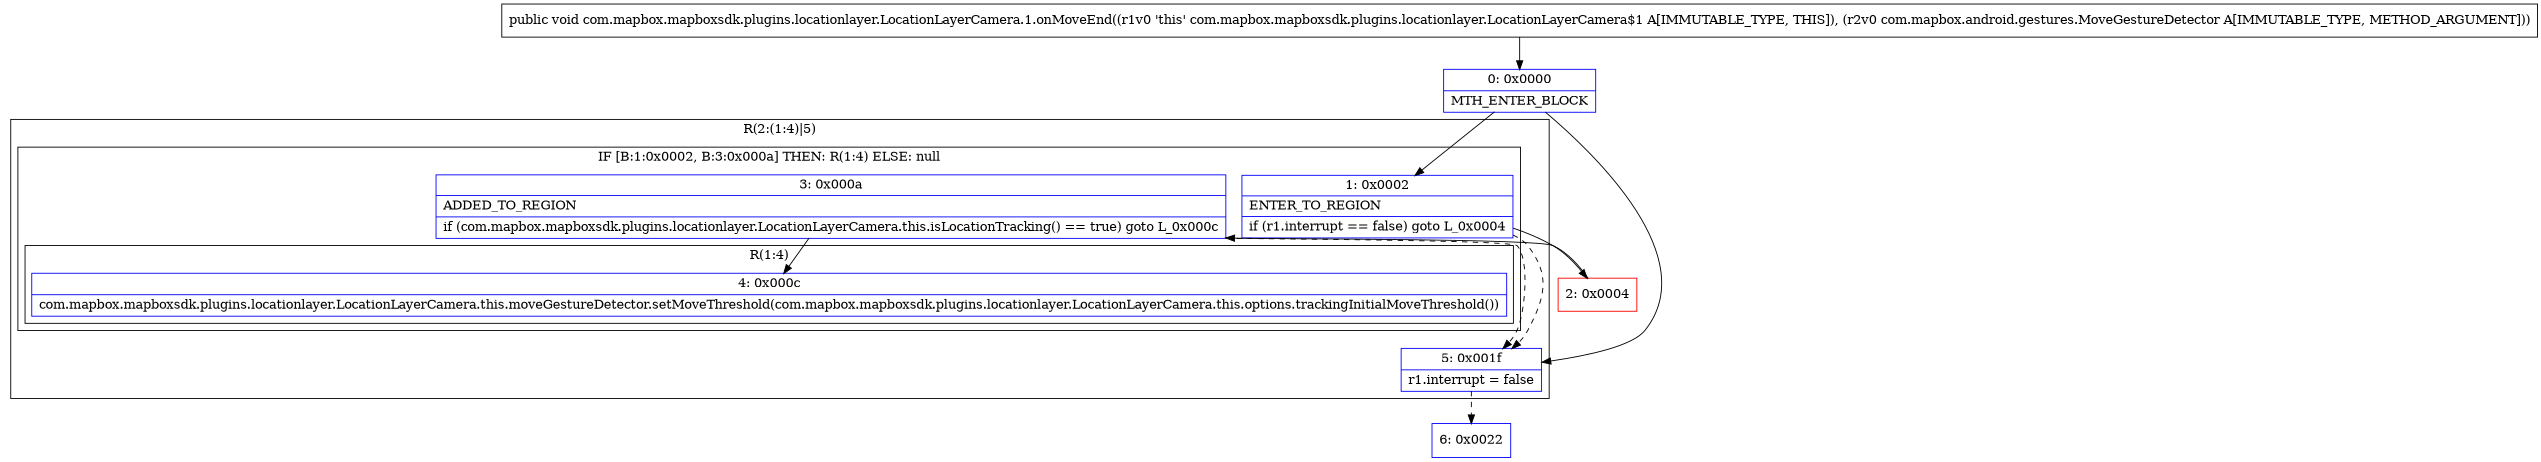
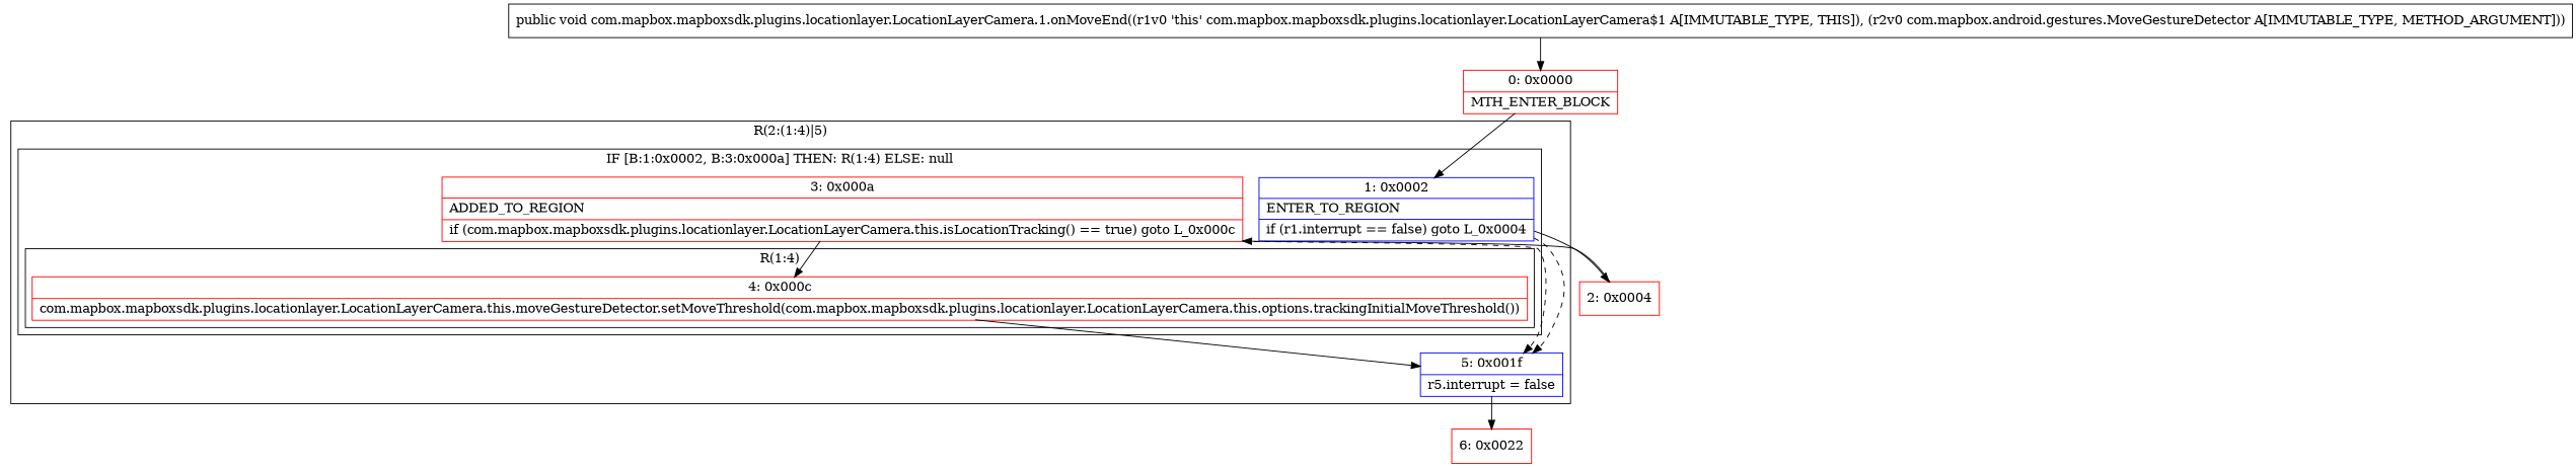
  digraph {
    node [color=blue shape=record]
-   n1 [label="{4\:\ 0x000c|com.mapbox.mapboxsdk.plugins.locationlayer.LocationLayerCamera.this.moveGestureDetector.setMoveThreshold(com.mapbox.mapboxsdk.plugins.locationlayer.LocationLayerCamera.this.options.trackingInitialMoveThreshold())\l}"]
+   n1 [color=red label="{4\:\ 0x000c|com.mapbox.mapboxsdk.plugins.locationlayer.LocationLayerCamera.this.moveGestureDetector.setMoveThreshold(com.mapbox.mapboxsdk.plugins.locationlayer.LocationLayerCamera.this.options.trackingInitialMoveThreshold())\l}"]
    n2 [label="{1\:\ 0x0002|ENTER_TO_REGION\l|if (r1.interrupt == false) goto L_0x0004\l}"]
-   n3 [label="{3\:\ 0x000a|ADDED_TO_REGION\l|if (com.mapbox.mapboxsdk.plugins.locationlayer.LocationLayerCamera.this.isLocationTracking() == true) goto L_0x000c\l}"]
-   n4 [label="{5\:\ 0x001f|r1.interrupt = false\l}"]
+   n3 [color=red label="{3\:\ 0x000a|ADDED_TO_REGION\l|if (com.mapbox.mapboxsdk.plugins.locationlayer.LocationLayerCamera.this.isLocationTracking() == true) goto L_0x000c\l}"]
+   n4 [label="{5\:\ 0x001f|r5.interrupt = false\l}"]
    n5 [color=red label="{2\:\ 0x0004}"]
-   n6 [label="{6\:\ 0x0022}"]
-   n7 [label="{0\:\ 0x0000|MTH_ENTER_BLOCK\l}"]
+   n6 [color=red label="{6\:\ 0x0022}"]
+   n7 [color=red label="{0\:\ 0x0000|MTH_ENTER_BLOCK\l}"]
    n8 [label="{public void com.mapbox.mapboxsdk.plugins.locationlayer.LocationLayerCamera.1.onMoveEnd((r1v0 'this' com.mapbox.mapboxsdk.plugins.locationlayer.LocationLayerCamera$1 A[IMMUTABLE_TYPE, THIS]), (r2v0 com.mapbox.android.gestures.MoveGestureDetector A[IMMUTABLE_TYPE, METHOD_ARGUMENT])) }" color=""]
    subgraph cluster_1 {
      label="R(2:(1:4)|5)"
      n4
      subgraph cluster_2 {
        label="IF [B:1:0x0002, B:3:0x000a] THEN: R(1:4) ELSE: null"
        n2
        n3
        subgraph cluster_3 {
          label="R(1:4)"
          n1
        }
      }
    }
-   n7 -> n4
+   n1 -> n4
    n2 -> n4 [style=dashed]
    n2 -> n5
    n3 -> n1
    n3 -> n4 [style=dashed]
-   n4 -> n6 [style=dashed]
+   n4 -> n6
    n5 -> n3
    n7 -> n2
    n8 -> n7
  }
